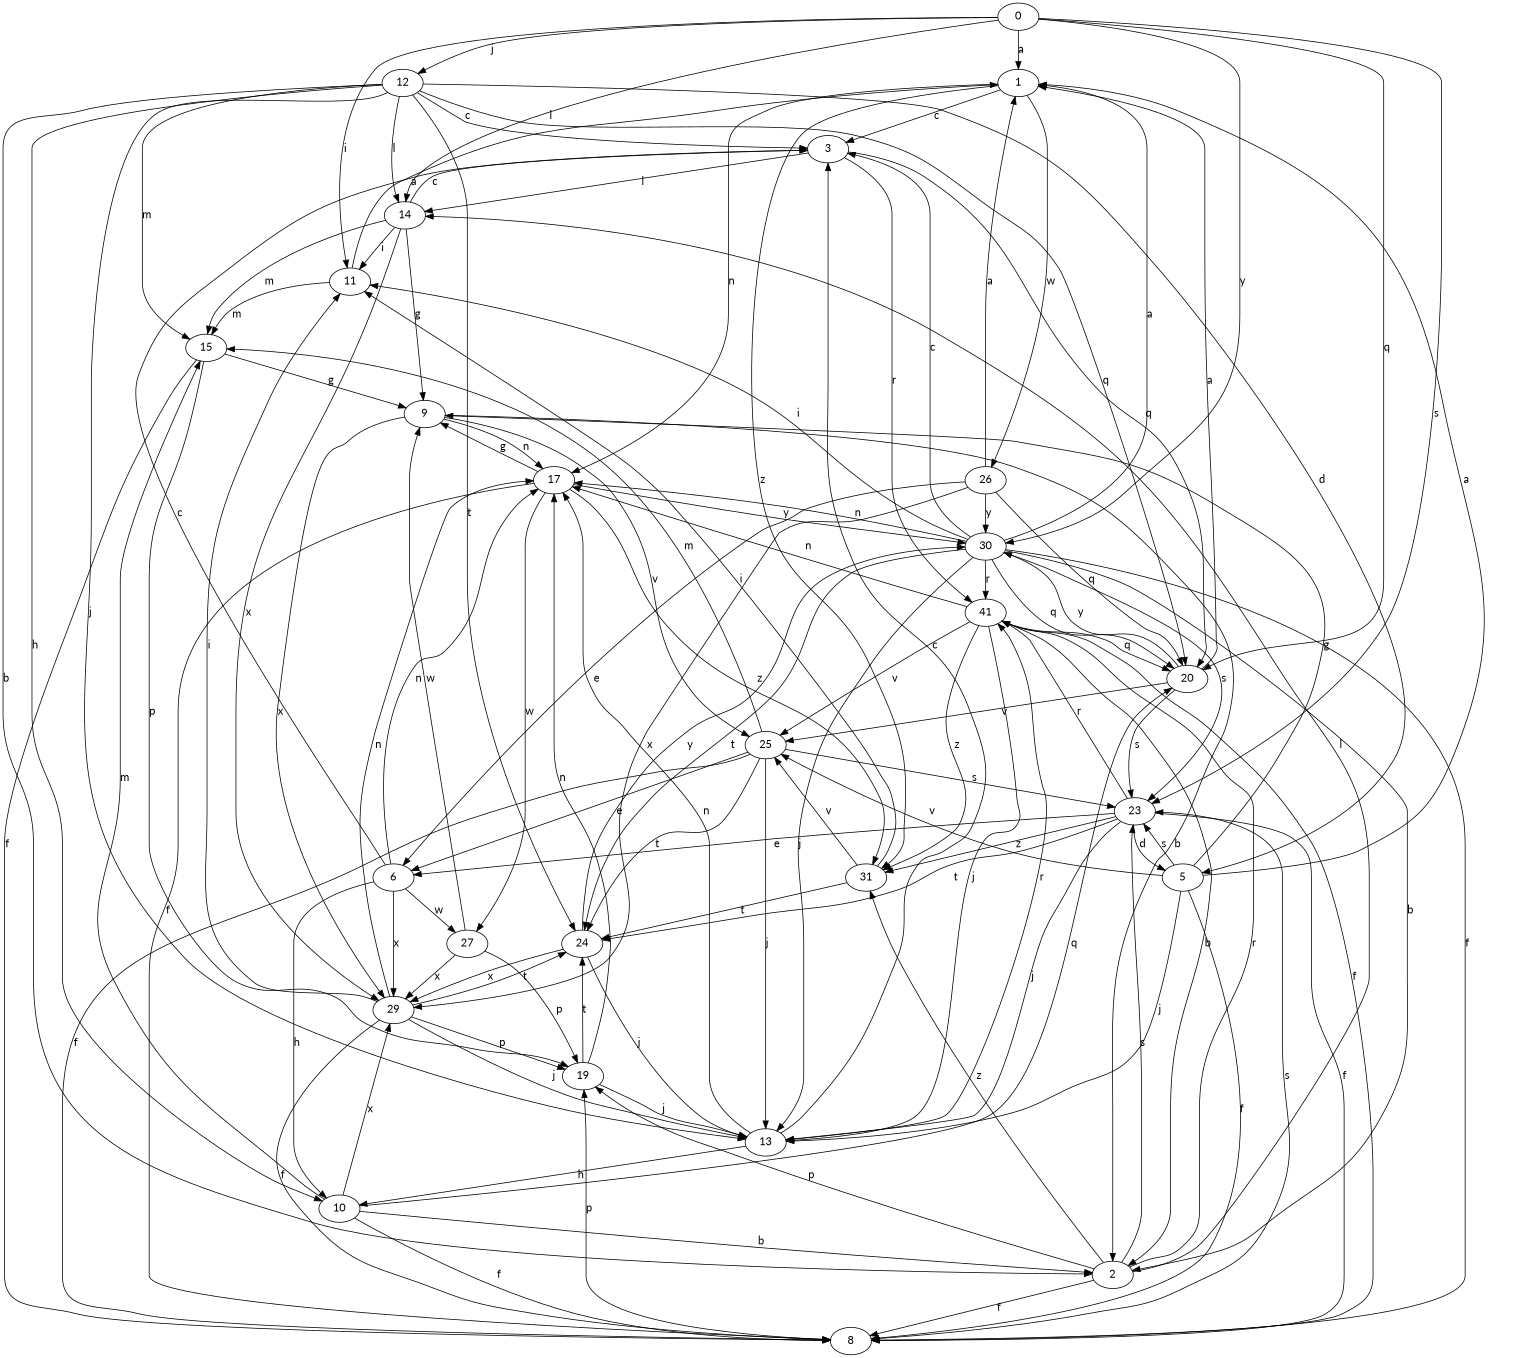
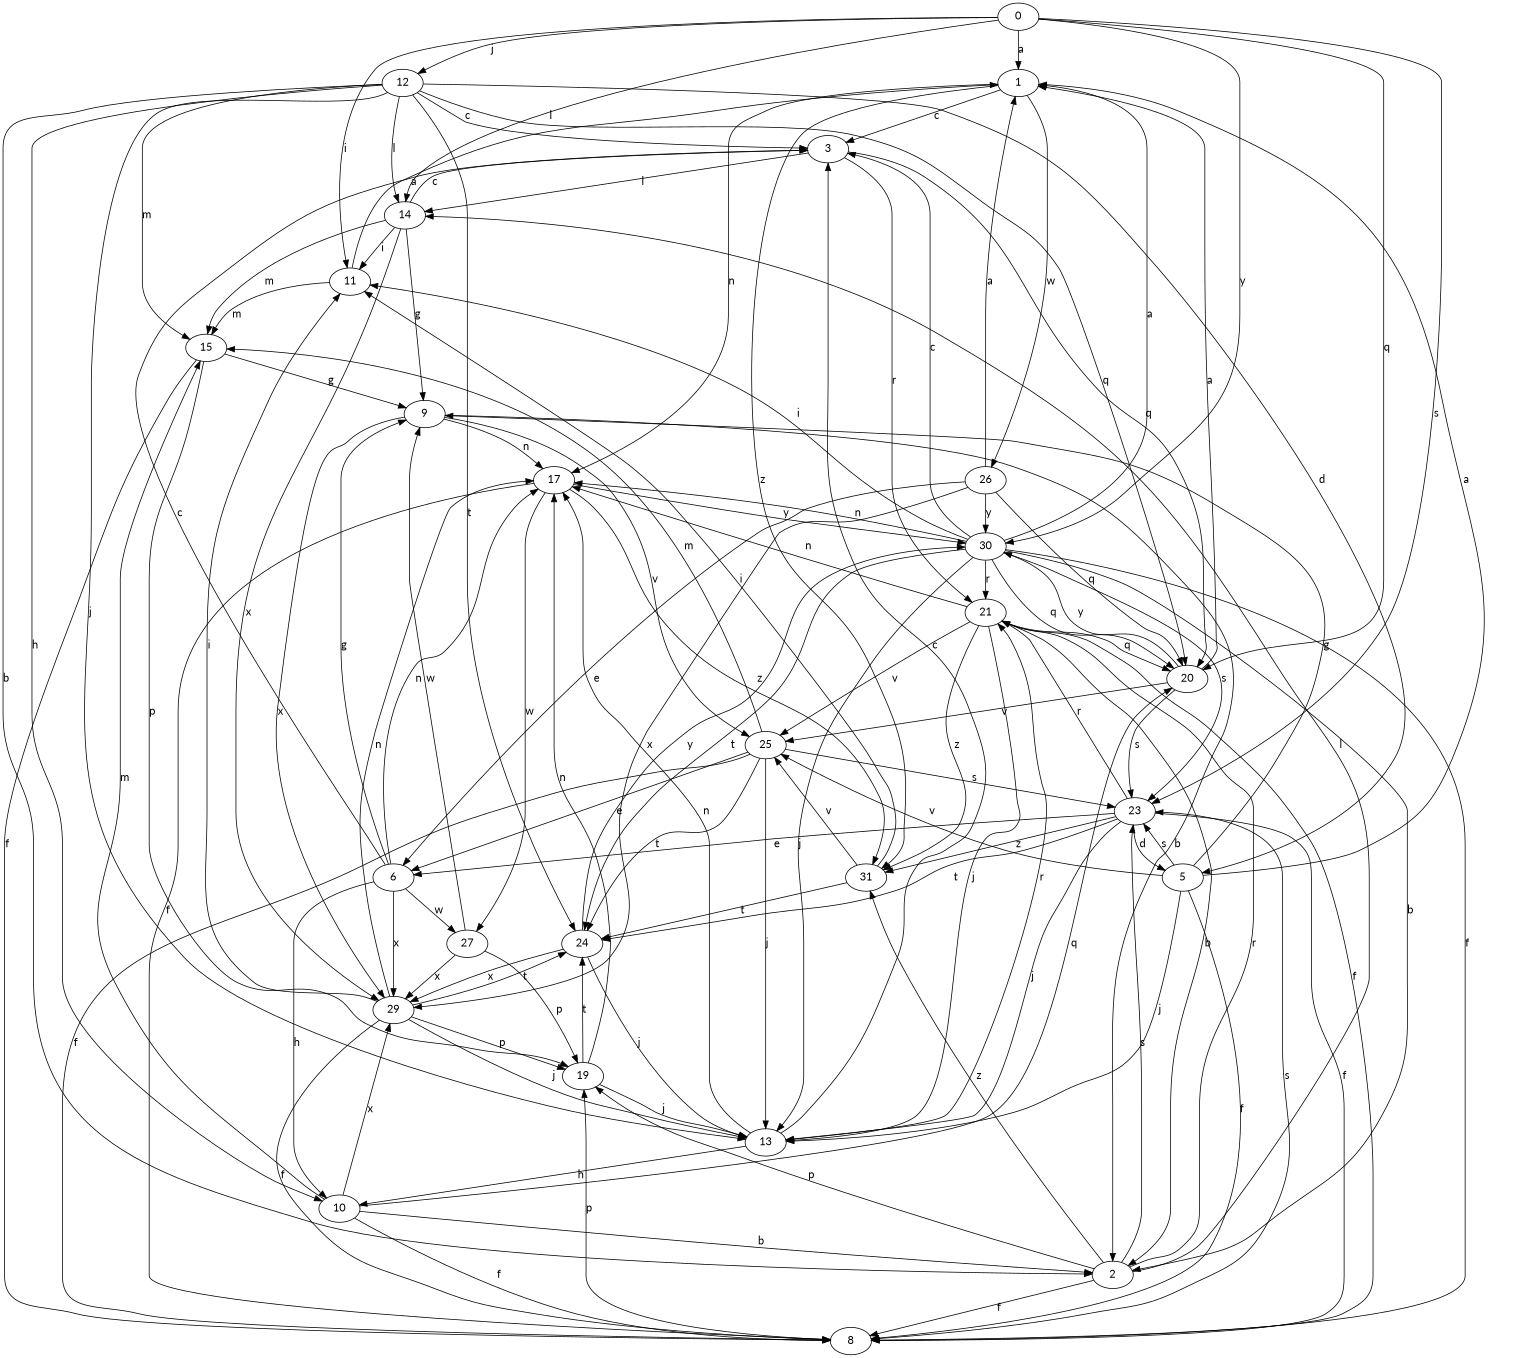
  strict digraph {
    fontname=Lato
    node [fontname=Lato]
    edge [fontname=Lato]
    0
    1
    11
    12
    14
    20
    23
    30
    3
    17
    26
    31
    15
    2
    5
    13
    10
    24
    9
    29
    25
    8
-   21 [label=41]
+   21
    6
    27
    19
    0 -> 1 [label=a]
    0 -> 11 [label=i]
    0 -> 12 [label=j]
    0 -> 14 [label=l]
    0 -> 20 [label=q]
    0 -> 23 [label=s]
    0 -> 30 [label=y]
    1 -> 3 [label=c]
    1 -> 17 [label=n]
    1 -> 26 [label=w]
    1 -> 31 [label=z]
    11 -> 1 [label=a]
    11 -> 15 [label=m]
    12 -> 14 [label=l]
    12 -> 20 [label=q]
    12 -> 3 [label=c]
    12 -> 15 [label=m]
    12 -> 2 [label=b]
    12 -> 5 [label=d]
    12 -> 13 [label=j]
    12 -> 10 [label=h]
    12 -> 24 [label=t]
    14 -> 11 [label=i]
    14 -> 3 [label=c]
    14 -> 15 [label=m]
    14 -> 9 [label=g]
    14 -> 29 [label=x]
    20 -> 1 [label=a]
    20 -> 23 [label=s]
    20 -> 30 [label=y]
    20 -> 25 [label=v]
    23 -> 31 [label=z]
    23 -> 5 [label=d]
    23 -> 13 [label=j]
    23 -> 24 [label=t]
    23 -> 8 [label=f]
    23 -> 21 [label=r]
    23 -> 6 [label=e]
    30 -> 1 [label=a]
    30 -> 11 [label=i]
    30 -> 20 [label=q]
    30 -> 23 [label=s]
    30 -> 3 [label=c]
    30 -> 17 [label=n]
    30 -> 2 [label=b]
    30 -> 13 [label=j]
    30 -> 24 [label=t]
    30 -> 8 [label=f]
    30 -> 21 [label=r]
    3 -> 14 [label=l]
    3 -> 20 [label=q]
    3 -> 21 [label=r]
    17 -> 30 [label=y]
    17 -> 31 [label=z]
-   17 -> 9 [label=g]
+   6 -> 9 [label=g]
    17 -> 8 [label=f]
    17 -> 27 [label=w]
    26 -> 1 [label=a]
    26 -> 20 [label=q]
    26 -> 30 [label=y]
    26 -> 29 [label=x]
    26 -> 6 [label=e]
    31 -> 11 [label=i]
    31 -> 24 [label=t]
    31 -> 25 [label=v]
    15 -> 9 [label=g]
    15 -> 8 [label=f]
    15 -> 19 [label=p]
    2 -> 14 [label=l]
    2 -> 23 [label=s]
    2 -> 31 [label=z]
    2 -> 8 [label=f]
    2 -> 21 [label=r]
    2 -> 19 [label=p]
    5 -> 1 [label=a]
    5 -> 23 [label=s]
    5 -> 13 [label=j]
    5 -> 9 [label=g]
    5 -> 25 [label=v]
    5 -> 8 [label=f]
    13 -> 3 [label=c]
    13 -> 17 [label=n]
    13 -> 10 [label=h]
    13 -> 21 [label=r]
    10 -> 20 [label=q]
    10 -> 15 [label=m]
    10 -> 2 [label=b]
    10 -> 29 [label=x]
    10 -> 8 [label=f]
    24 -> 30 [label=y]
    24 -> 13 [label=j]
    24 -> 29 [label=x]
    9 -> 17 [label=n]
    9 -> 2 [label=b]
    9 -> 29 [label=x]
    9 -> 25 [label=v]
    29 -> 11 [label=i]
    29 -> 17 [label=n]
    29 -> 13 [label=j]
    29 -> 24 [label=t]
    29 -> 8 [label=f]
    29 -> 19 [label=p]
    25 -> 23 [label=s]
    25 -> 15 [label=m]
    25 -> 13 [label=j]
    25 -> 24 [label=t]
    25 -> 8 [label=f]
    25 -> 6 [label=e]
    8 -> 23 [label=s]
    8 -> 19 [label=p]
    21 -> 20 [label=q]
    21 -> 17 [label=n]
    21 -> 31 [label=z]
    21 -> 2 [label=b]
    21 -> 13 [label=j]
    21 -> 25 [label=v]
    21 -> 8 [label=f]
    6 -> 3 [label=c]
    6 -> 17 [label=n]
    6 -> 10 [label=h]
    6 -> 29 [label=x]
    6 -> 27 [label=w]
    27 -> 9 [label=w]
    27 -> 29 [label=x]
    27 -> 19 [label=p]
    19 -> 17 [label=n]
    19 -> 13 [label=j]
    19 -> 24 [label=t]
  }
